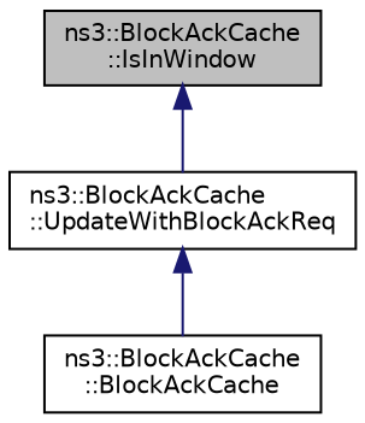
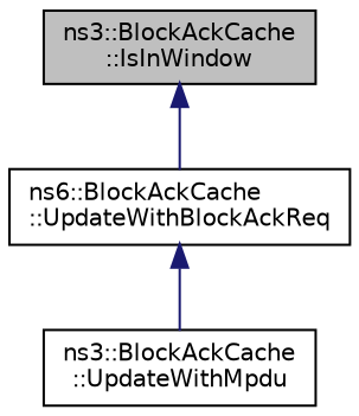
  digraph {
    fontname="DejaVu Sans"
    rankdir=TB
    node [color=black fillcolor=white fontname="DejaVu Sans" fontsize=10 shape=record style=filled]
    edge [color=midnightblue dir=back fontname="DejaVu Sans" fontsize=10 labelfontname=Helvetica labelfontsize=10 style=solid]
    n1 [fillcolor=grey75 fontcolor=black height=0.2 label="ns3::BlockAckCache\l::IsInWindow" width=0.4]
-   n2 [height=0.2 label="ns3::BlockAckCache\l::UpdateWithBlockAckReq" width=0.4]
-   n3 [height=0.2 label="ns3::BlockAckCache\l::BlockAckCache" width=0.4]
+   n2 [height=0.2 label="ns6::BlockAckCache\l::UpdateWithBlockAckReq" width=0.4]
+   n3 [height=0.2 label="ns3::BlockAckCache\l::UpdateWithMpdu" width=0.4]
    n1 -> n2
    n2 -> n3
  }
